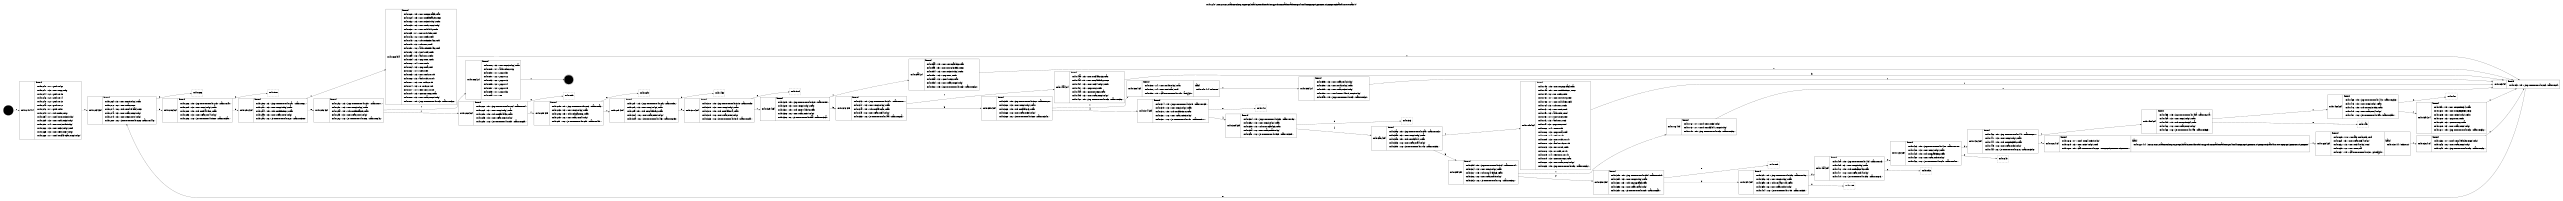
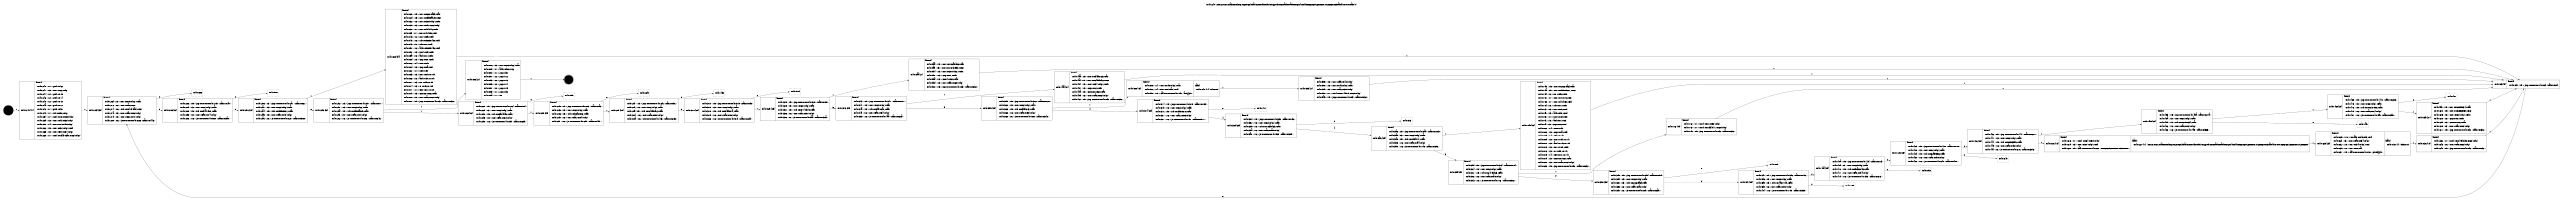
  digraph {
    label="0x401240 (/mnt/c/Users/mathe/Desktop/tcc/POCII/binaries/extr_linuxdriversgpudrmmsmadrenoadreno_pm4.xml.h_REG_CP_SET_DRAW_STATE__0_Final-ollvm.out::main(0))"
    labelloc=t
    rankdir=LR
    node [shape=record]
    Entry [fillcolor=black height=0.3 shape=circle style=filled width=0.3]
    n2 [label="{\n     0x401240 [47]\l\n     | [instrs]\l\n     &nbsp;&nbsp;0x401240 \<+1\>: push %rbp\l\n     &nbsp;&nbsp;0x401241 \<+3\>: mov %rsp,%rbp\l\n     &nbsp;&nbsp;0x401244 \<+2\>: push %r15\l\n     &nbsp;&nbsp;0x401246 \<+2\>: push %r14\l\n     &nbsp;&nbsp;0x401248 \<+2\>: push %r13\l\n     &nbsp;&nbsp;0x40124a \<+2\>: push %r12\l\n     &nbsp;&nbsp;0x40124c \<+1\>: push %rbx\l\n     &nbsp;&nbsp;0x40124d \<+7\>: sub $0xb8,%rsp\l\n     &nbsp;&nbsp;0x401254 \<+7\>: movl $0x0,-0x38(%rbp)\l\n     &nbsp;&nbsp;0x40125b \<+3\>: mov %edi,-0x3c(%rbp)\l\n     &nbsp;&nbsp;0x40125e \<+4\>: mov %rsi,-0x48(%rbp)\l\n     &nbsp;&nbsp;0x401262 \<+3\>: mov -0x3c(%rbp),%edi\l\n     &nbsp;&nbsp;0x401265 \<+3\>: mov %edi,-0x34(%rbp)\l\n     &nbsp;&nbsp;0x401268 \<+7\>: movl $0xf4f706a0,-0x68(%rbp)\l\n  }"]
    n3 [label="{\n     0x40126f [23]\l\n     | [instrs]\l\n     &nbsp;&nbsp;0x40126f \<+3\>: mov -0x68(%rbp),%eax\l\n     &nbsp;&nbsp;0x401272 \<+2\>: mov %eax,%ecx\l\n     &nbsp;&nbsp;0x401274 \<+6\>: sub $0x847548ad,%ecx\l\n     &nbsp;&nbsp;0x40127a \<+3\>: mov %eax,-0x6c(%rbp)\l\n     &nbsp;&nbsp;0x40127d \<+3\>: mov %ecx,-0x70(%rbp)\l\n     &nbsp;&nbsp;0x401280 \<+6\>: je 0000000000401686 \<main+0x446\>\l\n  }"]
    n4 [label="{\n     0x401686\l\n  }" style=dashed]
    n5 [label="{\n     0x401286 [22]\l\n     | [instrs]\l\n     &nbsp;&nbsp;0x401286 \<+5\>: jmp 000000000040128b \<main+0x4b\>\l\n     &nbsp;&nbsp;0x40128b \<+3\>: mov -0x6c(%rbp),%eax\l\n     &nbsp;&nbsp;0x40128e \<+5\>: sub $0x94a71f08,%eax\l\n     &nbsp;&nbsp;0x401293 \<+3\>: mov %eax,-0x74(%rbp)\l\n     &nbsp;&nbsp;0x401296 \<+6\>: je 00000000004015e0 \<main+0x3a0\>\l\n  }"]
    n6 [label="{\n     0x4015e0\l\n  }" style=dashed]
    n7 [label="{\n     0x40129c [22]\l\n     | [instrs]\l\n     &nbsp;&nbsp;0x40129c \<+5\>: jmp 00000000004012a1 \<main+0x61\>\l\n     &nbsp;&nbsp;0x4012a1 \<+3\>: mov -0x6c(%rbp),%eax\l\n     &nbsp;&nbsp;0x4012a4 \<+5\>: sub $0x95905681,%eax\l\n     &nbsp;&nbsp;0x4012a9 \<+3\>: mov %eax,-0x78(%rbp)\l\n     &nbsp;&nbsp;0x4012ac \<+6\>: je 0000000000401828 \<main+0x5e8\>\l\n  }"]
    n8 [label="{\n     0x401828 [94]\l\n     | [instrs]\l\n     &nbsp;&nbsp;0x401828 \<+5\>: mov $0x2c61ea3f,%eax\l\n     &nbsp;&nbsp;0x40182d \<+5\>: mov $0x9b9eab29,%ecx\l\n     &nbsp;&nbsp;0x401832 \<+3\>: mov -0x38(%rbp),%edx\l\n     &nbsp;&nbsp;0x401835 \<+3\>: mov %edx,-0x2c(%rbp)\l\n     &nbsp;&nbsp;0x401838 \<+7\>: mov 0x40404c,%edx\l\n     &nbsp;&nbsp;0x40183f \<+7\>: mov 0x404050,%esi\l\n     &nbsp;&nbsp;0x401846 \<+2\>: mov %edx,%edi\l\n     &nbsp;&nbsp;0x401848 \<+6\>: sub $0x5ee5145c,%edi\l\n     &nbsp;&nbsp;0x40184e \<+3\>: sub $0x1,%edi\l\n     &nbsp;&nbsp;0x401851 \<+6\>: add $0x5ee5145c,%edi\l\n     &nbsp;&nbsp;0x401857 \<+3\>: imul %edi,%edx\l\n     &nbsp;&nbsp;0x40185a \<+3\>: and $0x1,%edx\l\n     &nbsp;&nbsp;0x40185d \<+3\>: cmp $0x0,%edx\l\n     &nbsp;&nbsp;0x401860 \<+4\>: sete %r8b\l\n     &nbsp;&nbsp;0x401864 \<+3\>: cmp $0xa,%esi\l\n     &nbsp;&nbsp;0x401867 \<+4\>: setl %r9b\l\n     &nbsp;&nbsp;0x40186b \<+3\>: mov %r8b,%r10b\l\n     &nbsp;&nbsp;0x40186e \<+3\>: and %r9b,%r10b\l\n     &nbsp;&nbsp;0x401871 \<+3\>: xor %r9b,%r8b\l\n     &nbsp;&nbsp;0x401874 \<+3\>: or %r8b,%r10b\l\n     &nbsp;&nbsp;0x401877 \<+4\>: test $0x1,%r10b\l\n     &nbsp;&nbsp;0x40187b \<+3\>: cmovne %ecx,%eax\l\n     &nbsp;&nbsp;0x40187e \<+3\>: mov %eax,-0x68(%rbp)\l\n     &nbsp;&nbsp;0x401881 \<+5\>: jmp 00000000004018f2 \<main+0x6b2\>\l\n  }"]
    n9 [label="{\n     0x4012b2 [22]\l\n     | [instrs]\l\n     &nbsp;&nbsp;0x4012b2 \<+5\>: jmp 00000000004012b7 \<main+0x77\>\l\n     &nbsp;&nbsp;0x4012b7 \<+3\>: mov -0x6c(%rbp),%eax\l\n     &nbsp;&nbsp;0x4012ba \<+5\>: sub $0x9b9eab29,%eax\l\n     &nbsp;&nbsp;0x4012bf \<+3\>: mov %eax,-0x7c(%rbp)\l\n     &nbsp;&nbsp;0x4012c2 \<+6\>: je 0000000000401886 \<main+0x646\>\l\n  }"]
    Exit [fillcolor=black height=0.3 peripheries=2 shape=circle style=filled width=0.3]
    n11 [label="{\n     0x4018f2 [5]\l\n     | [instrs]\l\n     &nbsp;&nbsp;0x4018f2 \<+5\>: jmp 000000000040126f \<main+0x2f\>\l\n  }"]
    n12 [label="{\n     0x401886 [21]\l\n     | [instrs]\l\n     &nbsp;&nbsp;0x401886 \<+3\>: mov -0x2c(%rbp),%eax\l\n     &nbsp;&nbsp;0x401889 \<+7\>: add $0xb8,%rsp\l\n     &nbsp;&nbsp;0x401890 \<+1\>: pop %rbx\l\n     &nbsp;&nbsp;0x401891 \<+2\>: pop %r12\l\n     &nbsp;&nbsp;0x401893 \<+2\>: pop %r13\l\n     &nbsp;&nbsp;0x401895 \<+2\>: pop %r14\l\n     &nbsp;&nbsp;0x401897 \<+2\>: pop %r15\l\n     &nbsp;&nbsp;0x401899 \<+1\>: pop %rbp\l\n     &nbsp;&nbsp;0x40189a \<+1\>: ret\l\n  }"]
    n13 [label="{\n     0x4012c8 [22]\l\n     | [instrs]\l\n     &nbsp;&nbsp;0x4012c8 \<+5\>: jmp 00000000004012cd \<main+0x8d\>\l\n     &nbsp;&nbsp;0x4012cd \<+3\>: mov -0x6c(%rbp),%eax\l\n     &nbsp;&nbsp;0x4012d0 \<+5\>: sub $0x9fb4d4f2,%eax\l\n     &nbsp;&nbsp;0x4012d5 \<+3\>: mov %eax,-0x80(%rbp)\l\n     &nbsp;&nbsp;0x4012d8 \<+6\>: je 000000000040189b \<main+0x65b\>\l\n  }"]
    n14 [label="{\n     0x40163c [18]\l\n     | [instrs]\l\n     &nbsp;&nbsp;0x40163c \<+7\>: movl $0x2479bd25,-0x68(%rbp)\l\n     &nbsp;&nbsp;0x401643 \<+6\>: mov %eax,-0xcc(%rbp)\l\n     &nbsp;&nbsp;0x401649 \<+5\>: jmp 00000000004018f2 \<main+0x6b2\>\l\n  }"]
    n15 [label="{\n     0x40189b\l\n  }" style=dashed]
    n16 [label="{\n     0x4012de [25]\l\n     | [instrs]\l\n     &nbsp;&nbsp;0x4012de \<+5\>: jmp 00000000004012e3 \<main+0xa3\>\l\n     &nbsp;&nbsp;0x4012e3 \<+3\>: mov -0x6c(%rbp),%eax\l\n     &nbsp;&nbsp;0x4012e6 \<+5\>: sub $0xb6a20806,%eax\l\n     &nbsp;&nbsp;0x4012eb \<+6\>: mov %eax,-0x84(%rbp)\l\n     &nbsp;&nbsp;0x4012f1 \<+6\>: je 00000000004016d9 \<main+0x499\>\l\n  }"]
    n17 [label="{\n     0x401625 [23]\l\n     | [instrs]\l\n     &nbsp;&nbsp;0x401625 \<+10\>: movabs $0x4020f2,%rdi\l\n     &nbsp;&nbsp;0x40162f \<+3\>: mov %eax,-0x54(%rbp)\l\n     &nbsp;&nbsp;0x401632 \<+3\>: mov -0x54(%rbp),%esi\l\n     &nbsp;&nbsp;0x401635 \<+2\>: mov $0x0,%al\l\n     &nbsp;&nbsp;0x401637 \<+5\>: call 0000000000401030 \<printf@plt\>\l\n     | [calls]\l\n     &nbsp;&nbsp;0x401030 \{1\} (unknown)\l\n  }"]
    n18 [label="{\n     0x4016d9\l\n  }" style=dashed]
    n19 [label="{\n     0x4012f7 [25]\l\n     | [instrs]\l\n     &nbsp;&nbsp;0x4012f7 \<+5\>: jmp 00000000004012fc \<main+0xbc\>\l\n     &nbsp;&nbsp;0x4012fc \<+3\>: mov -0x6c(%rbp),%eax\l\n     &nbsp;&nbsp;0x4012ff \<+5\>: sub $0xc4d9bd92,%eax\l\n     &nbsp;&nbsp;0x401304 \<+6\>: mov %eax,-0x88(%rbp)\l\n     &nbsp;&nbsp;0x40130a \<+6\>: je 00000000004014c5 \<main+0x285\>\l\n  }"]
    n20 [label="{\n     0x401487\l\n  }" style=dashed]
    n21 [label="{\n     0x4014c5\l\n  }" style=dashed]
    n22 [label="{\n     0x401310 [25]\l\n     | [instrs]\l\n     &nbsp;&nbsp;0x401310 \<+5\>: jmp 0000000000401315 \<main+0xd5\>\l\n     &nbsp;&nbsp;0x401315 \<+3\>: mov -0x6c(%rbp),%eax\l\n     &nbsp;&nbsp;0x401318 \<+5\>: sub $0xe45f807a,%eax\l\n     &nbsp;&nbsp;0x40131d \<+6\>: mov %eax,-0x8c(%rbp)\l\n     &nbsp;&nbsp;0x401323 \<+6\>: je 000000000040151d \<main+0x2dd\>\l\n  }"]
    n23 [label="{\n     0x4015fb [27]\l\n     | [instrs]\l\n     &nbsp;&nbsp;0x4015fb \<+5\>: mov $0x6885e634,%eax\l\n     &nbsp;&nbsp;0x401600 \<+5\>: mov $0x685c395b,%ecx\l\n     &nbsp;&nbsp;0x401605 \<+3\>: mov -0x30(%rbp),%edx\l\n     &nbsp;&nbsp;0x401608 \<+3\>: cmp $0x0,%edx\l\n     &nbsp;&nbsp;0x40160b \<+3\>: cmove %ecx,%eax\l\n     &nbsp;&nbsp;0x40160e \<+3\>: mov %eax,-0x68(%rbp)\l\n     &nbsp;&nbsp;0x401611 \<+5\>: jmp 00000000004018f2 \<main+0x6b2\>\l\n  }"]
    n24 [label="{\n     0x40151d\l\n  }" style=dashed]
    n25 [label="{\n     0x401329 [25]\l\n     | [instrs]\l\n     &nbsp;&nbsp;0x401329 \<+5\>: jmp 000000000040132e \<main+0xee\>\l\n     &nbsp;&nbsp;0x40132e \<+3\>: mov -0x6c(%rbp),%eax\l\n     &nbsp;&nbsp;0x401331 \<+5\>: sub $0xe774d875,%eax\l\n     &nbsp;&nbsp;0x401336 \<+6\>: mov %eax,-0x90(%rbp)\l\n     &nbsp;&nbsp;0x40133c \<+6\>: je 00000000004015aa \<main+0x36a\>\l\n  }"]
    n26 [label="{\n     0x40146e [25]\l\n     | [instrs]\l\n     &nbsp;&nbsp;0x40146e \<+5\>: jmp 0000000000401473 \<main+0x233\>\l\n     &nbsp;&nbsp;0x401473 \<+3\>: mov -0x6c(%rbp),%eax\l\n     &nbsp;&nbsp;0x401476 \<+5\>: sub $0x76731993,%eax\l\n     &nbsp;&nbsp;0x40147b \<+6\>: mov %eax,-0xc4(%rbp)\l\n     &nbsp;&nbsp;0x401481 \<+6\>: je 00000000004015fb \<main+0x3bb\>\l\n  }"]
    n27 [label="{\n     0x4015aa [27]\l\n     | [instrs]\l\n     &nbsp;&nbsp;0x4015aa \<+5\>: mov $0x186a9465,%eax\l\n     &nbsp;&nbsp;0x4015af \<+5\>: mov $0x76731993,%ecx\l\n     &nbsp;&nbsp;0x4015b4 \<+3\>: mov -0x30(%rbp),%edx\l\n     &nbsp;&nbsp;0x4015b7 \<+3\>: cmp $0x1,%edx\l\n     &nbsp;&nbsp;0x4015ba \<+3\>: cmovl %ecx,%eax\l\n     &nbsp;&nbsp;0x4015bd \<+3\>: mov %eax,-0x68(%rbp)\l\n     &nbsp;&nbsp;0x4015c0 \<+5\>: jmp 00000000004018f2 \<main+0x6b2\>\l\n  }"]
    n28 [label="{\n     0x401342 [25]\l\n     | [instrs]\l\n     &nbsp;&nbsp;0x401342 \<+5\>: jmp 0000000000401347 \<main+0x107\>\l\n     &nbsp;&nbsp;0x401347 \<+3\>: mov -0x6c(%rbp),%eax\l\n     &nbsp;&nbsp;0x40134a \<+5\>: sub $0xf4f706a0,%eax\l\n     &nbsp;&nbsp;0x40134f \<+6\>: mov %eax,-0x94(%rbp)\l\n     &nbsp;&nbsp;0x401355 \<+6\>: je 00000000004014aa \<main+0x26a\>\l\n  }"]
    n29 [label="{\n     0x4017a5\l\n  }" style=dashed]
    n30 [label="{\n     0x4014aa [27]\l\n     | [instrs]\l\n     &nbsp;&nbsp;0x4014aa \<+5\>: mov $0xf4fdc1c3,%eax\l\n     &nbsp;&nbsp;0x4014af \<+5\>: mov $0xc4d9bd92,%ecx\l\n     &nbsp;&nbsp;0x4014b4 \<+3\>: mov -0x34(%rbp),%edx\l\n     &nbsp;&nbsp;0x4014b7 \<+3\>: cmp $0x2,%edx\l\n     &nbsp;&nbsp;0x4014ba \<+3\>: cmovne %ecx,%eax\l\n     &nbsp;&nbsp;0x4014bd \<+3\>: mov %eax,-0x68(%rbp)\l\n     &nbsp;&nbsp;0x4014c0 \<+5\>: jmp 00000000004018f2 \<main+0x6b2\>\l\n  }"]
    n31 [label="{\n     0x40135b [25]\l\n     | [instrs]\l\n     &nbsp;&nbsp;0x40135b \<+5\>: jmp 0000000000401360 \<main+0x120\>\l\n     &nbsp;&nbsp;0x401360 \<+3\>: mov -0x6c(%rbp),%eax\l\n     &nbsp;&nbsp;0x401363 \<+5\>: sub $0xf4fdc1c3,%eax\l\n     &nbsp;&nbsp;0x401368 \<+6\>: mov %eax,-0x98(%rbp)\l\n     &nbsp;&nbsp;0x40136e \<+6\>: je 0000000000401588 \<main+0x348\>\l\n  }"]
    n32 [label="{\n     0x401455 [25]\l\n     | [instrs]\l\n     &nbsp;&nbsp;0x401455 \<+5\>: jmp 000000000040145a \<main+0x21a\>\l\n     &nbsp;&nbsp;0x40145a \<+3\>: mov -0x6c(%rbp),%eax\l\n     &nbsp;&nbsp;0x40145d \<+5\>: sub $0x6885e634,%eax\l\n     &nbsp;&nbsp;0x401462 \<+6\>: mov %eax,-0xc0(%rbp)\l\n     &nbsp;&nbsp;0x401468 \<+6\>: je 00000000004017a5 \<main+0x565\>\l\n  }"]
    n33 [label="{\n     0x401588 [13]\l\n     | [instrs]\l\n     &nbsp;&nbsp;0x401588 \<+4\>: mov -0x48(%rbp),%rax\l\n     &nbsp;&nbsp;0x40158c \<+4\>: mov 0x8(%rax),%rdi\l\n     &nbsp;&nbsp;0x401590 \<+5\>: call 0000000000401040 \<atoi@plt\>\l\n     | [calls]\l\n     &nbsp;&nbsp;0x401040 \{1\} (unknown)\l\n  }"]
    n34 [label="{\n     0x401374 [25]\l\n     | [instrs]\l\n     &nbsp;&nbsp;0x401374 \<+5\>: jmp 0000000000401379 \<main+0x139\>\l\n     &nbsp;&nbsp;0x401379 \<+3\>: mov -0x6c(%rbp),%eax\l\n     &nbsp;&nbsp;0x40137c \<+5\>: sub $0xbb9e510,%eax\l\n     &nbsp;&nbsp;0x401381 \<+6\>: mov %eax,-0x9c(%rbp)\l\n     &nbsp;&nbsp;0x401387 \<+6\>: je 00000000004017b1 \<main+0x571\>\l\n  }"]
    n35 [label="{\n     0x401616 [15]\l\n     | [instrs]\l\n     &nbsp;&nbsp;0x401616 \<+7\>: movl $0x64,-0x50(%rbp)\l\n     &nbsp;&nbsp;0x40161d \<+3\>: mov -0x50(%rbp),%edi\l\n     &nbsp;&nbsp;0x401620 \<+5\>: call 0000000000401220 \<REG_CP_SET_DRAW_STATE__0\>\l\n     | [calls]\l\n     &nbsp;&nbsp;0x401220 \{1\} (/mnt/c/Users/mathe/Desktop/tcc/POCII/binaries/extr_linuxdriversgpudrmmsmadrenoadreno_pm4.xml.h_REG_CP_SET_DRAW_STATE__0_Final-ollvm.out::REG_CP_SET_DRAW_STATE__0)\l\n  }"]
    n36 [label="{\n     0x401595 [21]\l\n     | [instrs]\l\n     &nbsp;&nbsp;0x401595 \<+3\>: mov %eax,-0x4c(%rbp)\l\n     &nbsp;&nbsp;0x401598 \<+3\>: mov -0x4c(%rbp),%eax\l\n     &nbsp;&nbsp;0x40159b \<+3\>: mov %eax,-0x30(%rbp)\l\n     &nbsp;&nbsp;0x40159e \<+7\>: movl $0xe774d875,-0x68(%rbp)\l\n     &nbsp;&nbsp;0x4015a5 \<+5\>: jmp 00000000004018f2 \<main+0x6b2\>\l\n  }"]
    n37 [label="{\n     0x4017b1\l\n  }" style=dashed]
    n38 [label="{\n     0x40138d [25]\l\n     | [instrs]\l\n     &nbsp;&nbsp;0x40138d \<+5\>: jmp 0000000000401392 \<main+0x152\>\l\n     &nbsp;&nbsp;0x401392 \<+3\>: mov -0x6c(%rbp),%eax\l\n     &nbsp;&nbsp;0x401395 \<+5\>: sub $0x186a9465,%eax\l\n     &nbsp;&nbsp;0x40139a \<+6\>: mov %eax,-0xa0(%rbp)\l\n     &nbsp;&nbsp;0x4013a0 \<+6\>: je 00000000004015c5 \<main+0x385\>\l\n  }"]
    n39 [label="{\n     0x40143c [25]\l\n     | [instrs]\l\n     &nbsp;&nbsp;0x40143c \<+5\>: jmp 0000000000401441 \<main+0x201\>\l\n     &nbsp;&nbsp;0x401441 \<+3\>: mov -0x6c(%rbp),%eax\l\n     &nbsp;&nbsp;0x401444 \<+5\>: sub $0x685c395b,%eax\l\n     &nbsp;&nbsp;0x401449 \<+6\>: mov %eax,-0xbc(%rbp)\l\n     &nbsp;&nbsp;0x40144f \<+6\>: je 0000000000401616 \<main+0x3d6\>\l\n  }"]
    n40 [label="{\n     0x4015c5\l\n  }" style=dashed]
    n41 [label="{\n     0x4013a6 [25]\l\n     | [instrs]\l\n     &nbsp;&nbsp;0x4013a6 \<+5\>: jmp 00000000004013ab \<main+0x16b\>\l\n     &nbsp;&nbsp;0x4013ab \<+3\>: mov -0x6c(%rbp),%eax\l\n     &nbsp;&nbsp;0x4013ae \<+5\>: sub $0x1fcf4041,%eax\l\n     &nbsp;&nbsp;0x4013b3 \<+6\>: mov %eax,-0xa4(%rbp)\l\n     &nbsp;&nbsp;0x4013b9 \<+6\>: je 00000000004017d5 \<main+0x595\>\l\n  }"]
    n42 [label="{\n     0x40164e\l\n  }" style=dashed]
    n43 [label="{\n     0x4017d5 [83]\l\n     | [instrs]\l\n     &nbsp;&nbsp;0x4017d5 \<+5\>: mov $0x2c61ea3f,%eax\l\n     &nbsp;&nbsp;0x4017da \<+5\>: mov $0x95905681,%ecx\l\n     &nbsp;&nbsp;0x4017df \<+2\>: xor %edx,%edx\l\n     &nbsp;&nbsp;0x4017e1 \<+7\>: mov 0x40404c,%esi\l\n     &nbsp;&nbsp;0x4017e8 \<+7\>: mov 0x404050,%edi\l\n     &nbsp;&nbsp;0x4017ef \<+3\>: sub $0x1,%edx\l\n     &nbsp;&nbsp;0x4017f2 \<+3\>: mov %esi,%r8d\l\n     &nbsp;&nbsp;0x4017f5 \<+3\>: add %edx,%r8d\l\n     &nbsp;&nbsp;0x4017f8 \<+4\>: imul %r8d,%esi\l\n     &nbsp;&nbsp;0x4017fc \<+3\>: and $0x1,%esi\l\n     &nbsp;&nbsp;0x4017ff \<+3\>: cmp $0x0,%esi\l\n     &nbsp;&nbsp;0x401802 \<+4\>: sete %r9b\l\n     &nbsp;&nbsp;0x401806 \<+3\>: cmp $0xa,%edi\l\n     &nbsp;&nbsp;0x401809 \<+4\>: setl %r10b\l\n     &nbsp;&nbsp;0x40180d \<+3\>: mov %r9b,%r11b\l\n     &nbsp;&nbsp;0x401810 \<+3\>: and %r10b,%r11b\l\n     &nbsp;&nbsp;0x401813 \<+3\>: xor %r10b,%r9b\l\n     &nbsp;&nbsp;0x401816 \<+3\>: or %r9b,%r11b\l\n     &nbsp;&nbsp;0x401819 \<+4\>: test $0x1,%r11b\l\n     &nbsp;&nbsp;0x40181d \<+3\>: cmovne %ecx,%eax\l\n     &nbsp;&nbsp;0x401820 \<+3\>: mov %eax,-0x68(%rbp)\l\n     &nbsp;&nbsp;0x401823 \<+5\>: jmp 00000000004018f2 \<main+0x6b2\>\l\n  }"]
    n44 [label="{\n     0x4013bf [25]\l\n     | [instrs]\l\n     &nbsp;&nbsp;0x4013bf \<+5\>: jmp 00000000004013c4 \<main+0x184\>\l\n     &nbsp;&nbsp;0x4013c4 \<+3\>: mov -0x6c(%rbp),%eax\l\n     &nbsp;&nbsp;0x4013c7 \<+5\>: sub $0x2479bd25,%eax\l\n     &nbsp;&nbsp;0x4013cc \<+6\>: mov %eax,-0xa8(%rbp)\l\n     &nbsp;&nbsp;0x4013d2 \<+6\>: je 00000000004017c2 \<main+0x582\>\l\n  }"]
    n45 [label="{\n     0x401423 [25]\l\n     | [instrs]\l\n     &nbsp;&nbsp;0x401423 \<+5\>: jmp 0000000000401428 \<main+0x1e8\>\l\n     &nbsp;&nbsp;0x401428 \<+3\>: mov -0x6c(%rbp),%eax\l\n     &nbsp;&nbsp;0x40142b \<+5\>: sub $0x62a9935c,%eax\l\n     &nbsp;&nbsp;0x401430 \<+6\>: mov %eax,-0xb8(%rbp)\l\n     &nbsp;&nbsp;0x401436 \<+6\>: je 000000000040164e \<main+0x40e\>\l\n  }"]
    n46 [label="{\n     0x4017c2 [19]\l\n     | [instrs]\l\n     &nbsp;&nbsp;0x4017c2 \<+7\>: movl $0x0,-0x38(%rbp)\l\n     &nbsp;&nbsp;0x4017c9 \<+7\>: movl $0x1fcf4041,-0x68(%rbp)\l\n     &nbsp;&nbsp;0x4017d0 \<+5\>: jmp 00000000004018f2 \<main+0x6b2\>\l\n  }"]
    n47 [label="{\n     0x4013d8 [25]\l\n     | [instrs]\l\n     &nbsp;&nbsp;0x4013d8 \<+5\>: jmp 00000000004013dd \<main+0x19d\>\l\n     &nbsp;&nbsp;0x4013dd \<+3\>: mov -0x6c(%rbp),%eax\l\n     &nbsp;&nbsp;0x4013e0 \<+5\>: sub $0x2c61ea3f,%eax\l\n     &nbsp;&nbsp;0x4013e5 \<+6\>: mov %eax,-0xac(%rbp)\l\n     &nbsp;&nbsp;0x4013eb \<+6\>: je 00000000004018eb \<main+0x6ab\>\l\n  }"]
    n48 [label="{\n     0x4018b3\l\n  }" style=dashed]
    n49 [label="{\n     0x4018eb\l\n  }" style=dashed]
    n50 [label="{\n     0x4013f1 [25]\l\n     | [instrs]\l\n     &nbsp;&nbsp;0x4013f1 \<+5\>: jmp 00000000004013f6 \<main+0x1b6\>\l\n     &nbsp;&nbsp;0x4013f6 \<+3\>: mov -0x6c(%rbp),%eax\l\n     &nbsp;&nbsp;0x4013f9 \<+5\>: sub $0x4ac071dd,%eax\l\n     &nbsp;&nbsp;0x4013fe \<+6\>: mov %eax,-0xb0(%rbp)\l\n     &nbsp;&nbsp;0x401404 \<+6\>: je 0000000000401799 \<main+0x559\>\l\n  }"]
    n51 [label="{\n     0x40140a [25]\l\n     | [instrs]\l\n     &nbsp;&nbsp;0x40140a \<+5\>: jmp 000000000040140f \<main+0x1cf\>\l\n     &nbsp;&nbsp;0x40140f \<+3\>: mov -0x6c(%rbp),%eax\l\n     &nbsp;&nbsp;0x401412 \<+5\>: sub $0x56ac0d4e,%eax\l\n     &nbsp;&nbsp;0x401417 \<+6\>: mov %eax,-0xb4(%rbp)\l\n     &nbsp;&nbsp;0x40141d \<+6\>: je 00000000004018b3 \<main+0x673\>\l\n  }"]
    n52 [label="{\n     0x401799\l\n  }" style=dashed]
    Entry -> n2 [label=" 1"]
    n2 -> n3 [label=" 1"]
    n3 -> n4 [label=" 0"]
    n3 -> n5 [label=" 9"]
    n5 -> n6 [label=" 0"]
    n5 -> n7 [label=" 9"]
    n7 -> n8 [label=" 1"]
    n7 -> n9 [label=" 8"]
    n8 -> n11 [label=" 1"]
    n9 -> n12 [label=" 1"]
    n9 -> n13 [label=" 7"]
    n11 -> n3 [label=" 8"]
    n12 -> Exit [label=" 1"]
    n13 -> n15 [label=" 0"]
    n13 -> n16 [label=" 7"]
    n14 -> n11 [label=" 1"]
    n16 -> n18 [label=" 0"]
    n16 -> n19 [label=" 7"]
    n17 -> n14 [label=" 1"]
    n19 -> n21 [label=" 0"]
    n19 -> n22 [label=" 9"]
    n22 -> n24 [label=" 0"]
    n22 -> n25 [label=" 7"]
    n23 -> n11 [label=" 1"]
    n25 -> n27 [label=" 1"]
    n25 -> n28 [label=" 5"]
    n26 -> n20 [label=" 0"]
    n26 -> n23 [label=" 1"]
    n27 -> n11 [label=" 1"]
    n28 -> n30 [label=" 1"]
    n28 -> n31 [label=" 5"]
-   n30 -> n11 [label=" 5"]
+   n30 -> n11 [label=" 1"]
    n31 -> n33 [label=" 1"]
    n31 -> n34 [label=" 4"]
    n32 -> n26 [label=" 1"]
    n32 -> n29 [label=" 0"]
    n33 -> n36 [label=" 1"]
    n34 -> n37 [label=" 0"]
    n34 -> n38 [label=" 4"]
    n35 -> n17 [label=" 1"]
    n36 -> n11 [label=" 1"]
    n38 -> n40 [label=" 0"]
    n38 -> n41 [label=" 4"]
    n39 -> n32 [label=" 1"]
    n39 -> n35 [label=" 1"]
    n41 -> n43 [label=" 1"]
    n41 -> n44 [label=" 3"]
    n43 -> n11 [label=" 1"]
    n44 -> n46 [label=" 1"]
    n44 -> n47 [label=" 2"]
    n45 -> n39 [label=" 2"]
    n45 -> n42 [label=" 0"]
    n46 -> n11 [label=" 1"]
    n47 -> n49 [label=" 0"]
    n47 -> n50 [label=" 2"]
    n50 -> n51 [label=" 2"]
    n50 -> n52 [label=" 0"]
    n51 -> n45 [label=" 2"]
    n51 -> n48 [label=" 0"]
  }
